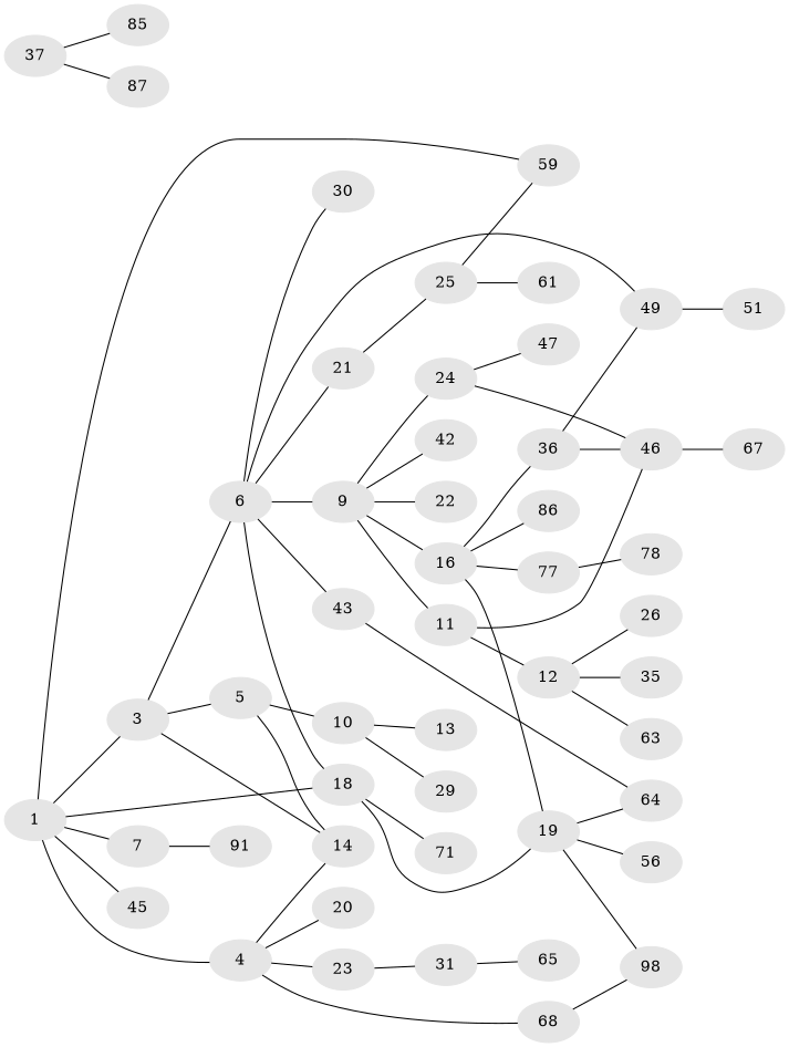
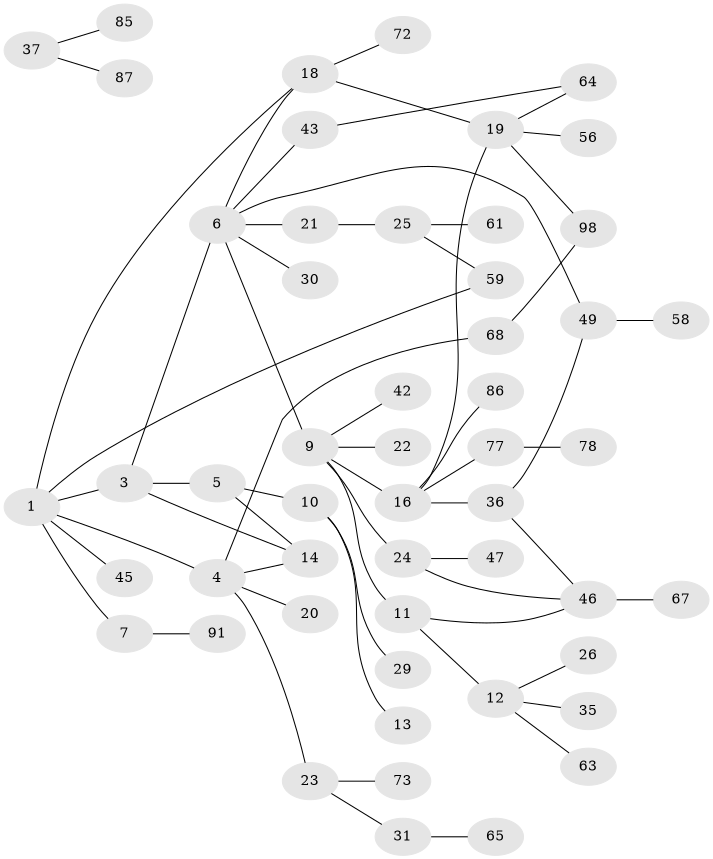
  graph {
    rankdir=LR
    node [color=gray90 style=filled]
    1 [super="+2+32"]
    3
    4 [super="+15+17"]
    7 [super="+89+70"]
    18 [super="+103"]
    45
    59 [super="+60"]
    5 [super="+8"]
    6
    14 [super="+74"]
    20
    23
    68 [super="+95+88"]
    91
    19 [super="+48+99+72"]
-   71
+   71 [label=72]
    10
    9
    21
    30
    43 [super="+76"]
    49 [super="+93+69"]
    31
+   73
    37 [super="+62+52"]
    85
    87
    98 [super="+102"]
    13 [super="+33+27"]
    29
    11
    16 [super="+53+57"]
    24
    42
    22 [super="+81"]
    25 [super="+39+34+80"]
    64 [super="+90"]
-   51
+   51 [label=58]
    12 [super="+54+28"]
    46 [super="+79+75+58"]
    36
    77
    86
    47
    26 [super="+65"]
    35
    63
    67
    56
    78
    61
    n52 [label=65]
    1 -- 3
    1 -- 4
    1 -- 7
    1 -- 18
    1 -- 45
    1 -- 59
    3 -- 5
    3 -- 6
    3 -- 14
    4 -- 14
    4 -- 20
    4 -- 23
    4 -- 68
    7 -- 91
    18 -- 19
    18 -- 71
    5 -- 14
    5 -- 10
    6 -- 18
    6 -- 9
    6 -- 21
    6 -- 30
    6 -- 43
    6 -- 49
    23 -- 31
+   23 -- 73
    68 -- 98
    19 -- 98
    19 -- 64
    19 -- 56
    10 -- 13
    10 -- 29
    9 -- 11
    9 -- 16
    9 -- 24
    9 -- 42
    9 -- 22
    21 -- 25
    43 -- 64
    49 -- 51
    31 -- n52
    37 -- 85
    37 -- 87
    11 -- 12
    11 -- 46
    16 -- 19 [weight=2]
    16 -- 36
    16 -- 77
    16 -- 86
    24 -- 46
    24 -- 47
    25 -- 59
    25 -- 61
    12 -- 26
    12 -- 35
    12 -- 63
    46 -- 67
    36 -- 49
    36 -- 46
    77 -- 78
  }
